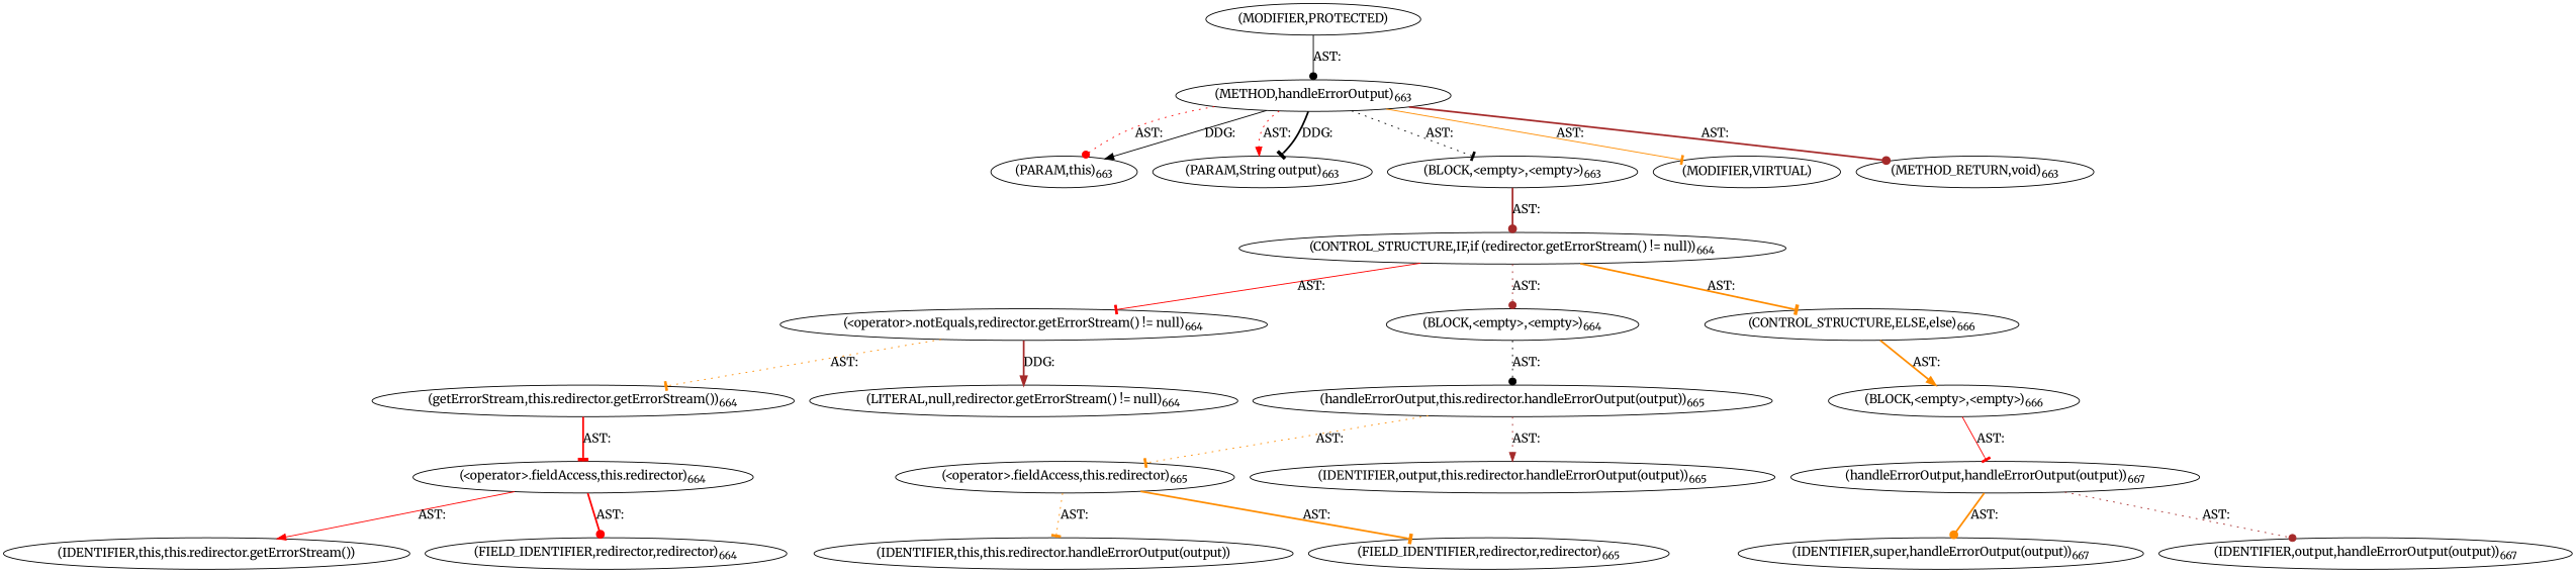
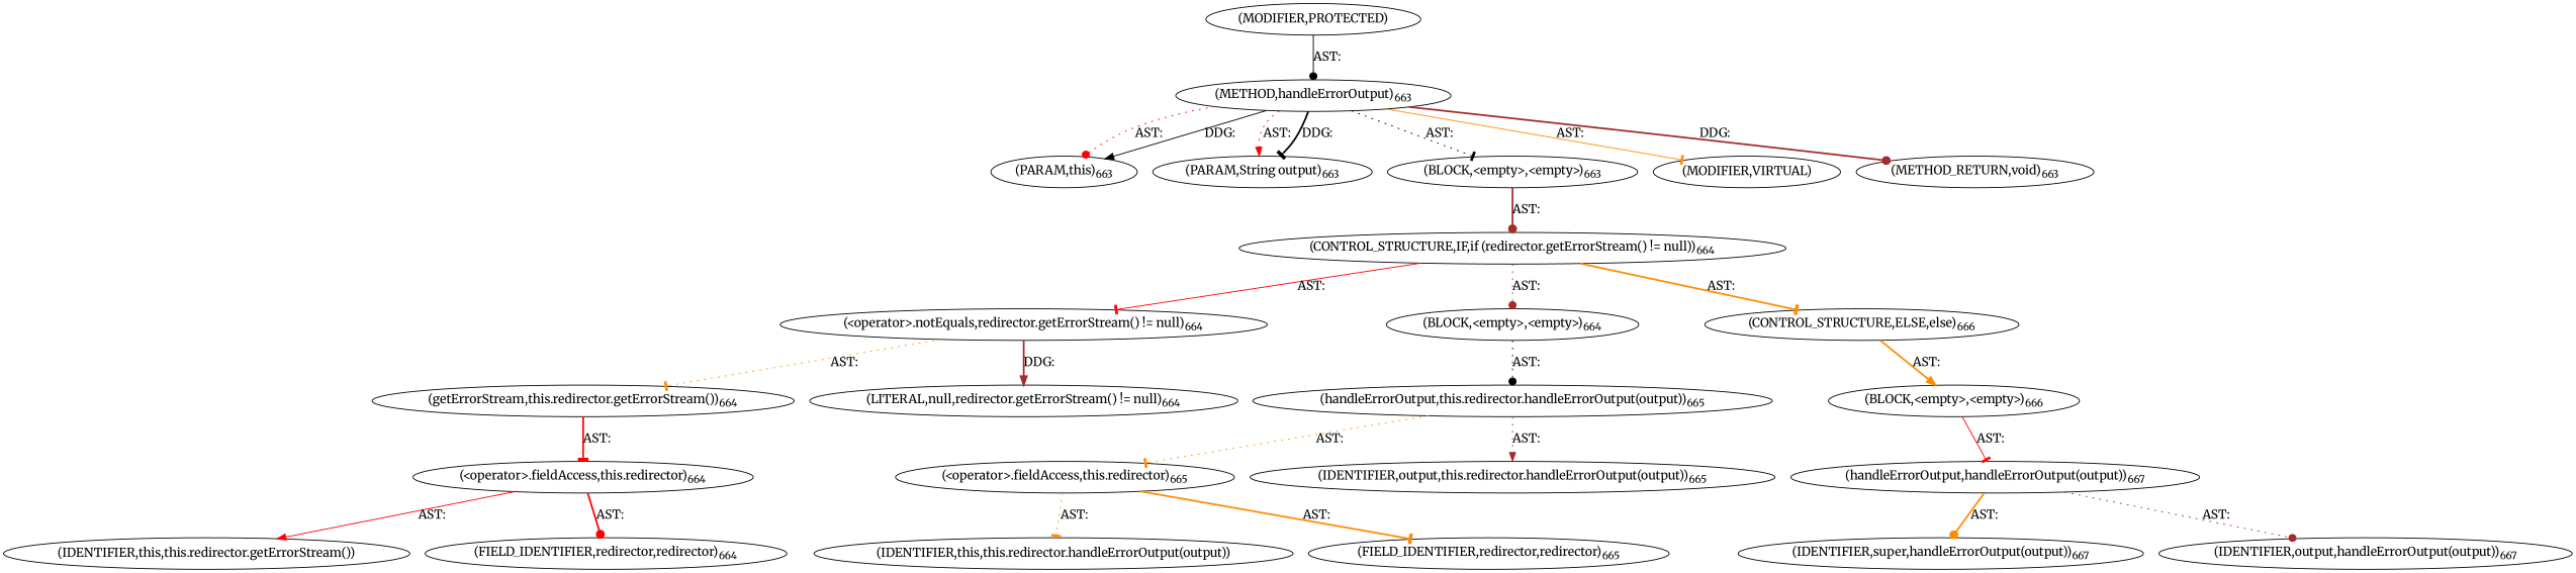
  digraph {
    fontname=Merriweather
    node [fontname=Merriweather]
    edge [arrowhead=tee color=darkorange fontname=Merriweather style=dotted]
    n1 [label=<(METHOD,handleErrorOutput)<SUB>663</SUB>>]
    n2 [label=<(PARAM,this)<SUB>663</SUB>>]
    n3 [label=<(PARAM,String output)<SUB>663</SUB>>]
    n4 [label=<(BLOCK,&lt;empty&gt;,&lt;empty&gt;)<SUB>663</SUB>>]
    n5 [label=<(MODIFIER,VIRTUAL)>]
    n6 [label=<(METHOD_RETURN,void)<SUB>663</SUB>>]
    n7 [label=<(CONTROL_STRUCTURE,IF,if (redirector.getErrorStream() != null))<SUB>664</SUB>>]
    n8 [label=<(MODIFIER,PROTECTED)>]
    n9 [label=<(&lt;operator&gt;.notEquals,redirector.getErrorStream() != null)<SUB>664</SUB>>]
    n10 [label=<(BLOCK,&lt;empty&gt;,&lt;empty&gt;)<SUB>664</SUB>>]
    n11 [label=<(CONTROL_STRUCTURE,ELSE,else)<SUB>666</SUB>>]
    n12 [label=<(getErrorStream,this.redirector.getErrorStream())<SUB>664</SUB>>]
    n13 [label=<(LITERAL,null,redirector.getErrorStream() != null)<SUB>664</SUB>>]
    n14 [label=<(handleErrorOutput,this.redirector.handleErrorOutput(output))<SUB>665</SUB>>]
    n15 [label=<(BLOCK,&lt;empty&gt;,&lt;empty&gt;)<SUB>666</SUB>>]
    n16 [label=<(&lt;operator&gt;.fieldAccess,this.redirector)<SUB>664</SUB>>]
    n17 [label=<(IDENTIFIER,this,this.redirector.getErrorStream())>]
    n18 [label=<(FIELD_IDENTIFIER,redirector,redirector)<SUB>664</SUB>>]
    n19 [label=<(&lt;operator&gt;.fieldAccess,this.redirector)<SUB>665</SUB>>]
    n20 [label=<(IDENTIFIER,output,this.redirector.handleErrorOutput(output))<SUB>665</SUB>>]
    n21 [label=<(IDENTIFIER,this,this.redirector.handleErrorOutput(output))>]
    n22 [label=<(FIELD_IDENTIFIER,redirector,redirector)<SUB>665</SUB>>]
    n23 [label=<(handleErrorOutput,handleErrorOutput(output))<SUB>667</SUB>>]
    n24 [label=<(IDENTIFIER,super,handleErrorOutput(output))<SUB>667</SUB>>]
    n25 [label=<(IDENTIFIER,output,handleErrorOutput(output))<SUB>667</SUB>>]
    n1 -> n2 [arrowhead=dot color=red label="AST: "]
    n1 -> n2 [arrowhead=normal color=black label="DDG: " style=solid]
    n1 -> n3 [arrowhead=normal color=red label="AST: "]
    n1 -> n3 [color=black label="DDG: " style=bold]
    n1 -> n4 [color=black label="AST: "]
    n1 -> n5 [label="AST: " style=solid]
-   n1 -> n6 [arrowhead=dot color=brown label="AST: " style=bold]
+   n1 -> n6 [arrowhead=dot color=brown label="DDG: " style=bold]
    n4 -> n7 [arrowhead=dot color=brown label="AST: " style=bold]
    n7 -> n9 [color=red label="AST: " style=solid]
    n7 -> n10 [arrowhead=dot color=brown label="AST: "]
    n7 -> n11 [label="AST: " style=bold]
    n8 -> n1 [arrowhead=dot color=black label="AST: " style=solid]
    n9 -> n12 [label="AST: "]
    n9 -> n13 [arrowhead=normal color=brown label="DDG: " style=bold]
    n10 -> n14 [arrowhead=dot color=black label="AST: "]
    n11 -> n15 [arrowhead=normal label="AST: " style=bold]
    n12 -> n16 [color=red label="AST: " style=bold]
    n14 -> n19 [label="AST: "]
    n14 -> n20 [arrowhead=normal color=brown label="AST: "]
    n15 -> n23 [color=red label="AST: " style=solid]
    n16 -> n17 [arrowhead=normal color=red label="AST: " style=solid]
    n16 -> n18 [arrowhead=dot color=red label="AST: " style=bold]
    n19 -> n21 [label="AST: "]
    n19 -> n22 [label="AST: " style=bold]
    n23 -> n24 [arrowhead=dot label="AST: " style=bold]
    n23 -> n25 [arrowhead=dot color=brown label="AST: "]
  }
